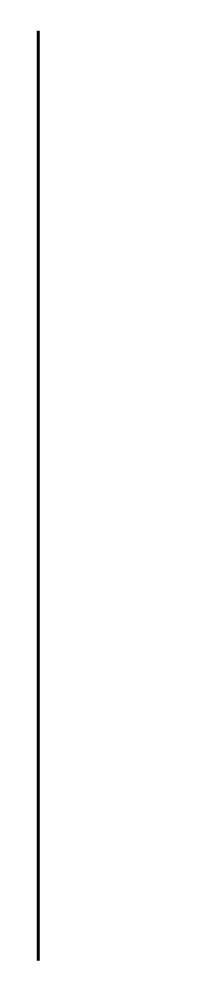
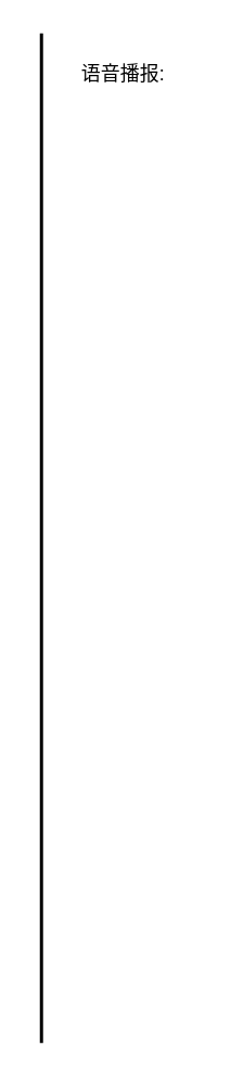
  <mxCell id="0" />
  <mxCell id="1" parent="0" />
+ <mxCell id="2" value="语音播报:" style="text;html=1;align=center;verticalAlign=middle;resizable=0;points=[];autosize=1;strokeColor=none;fillColor=none;" vertex="1" parent="1"><mxGeometry x="30" y="30" width="90" height="30" as="geometry" /></mxCell>
  <mxCell id="3" value="" style="line;strokeWidth=2;direction=south;html=1;" vertex="1" parent="1"><mxGeometry x="20" width="10" height="620" as="geometry" y="20" /></mxCell>
